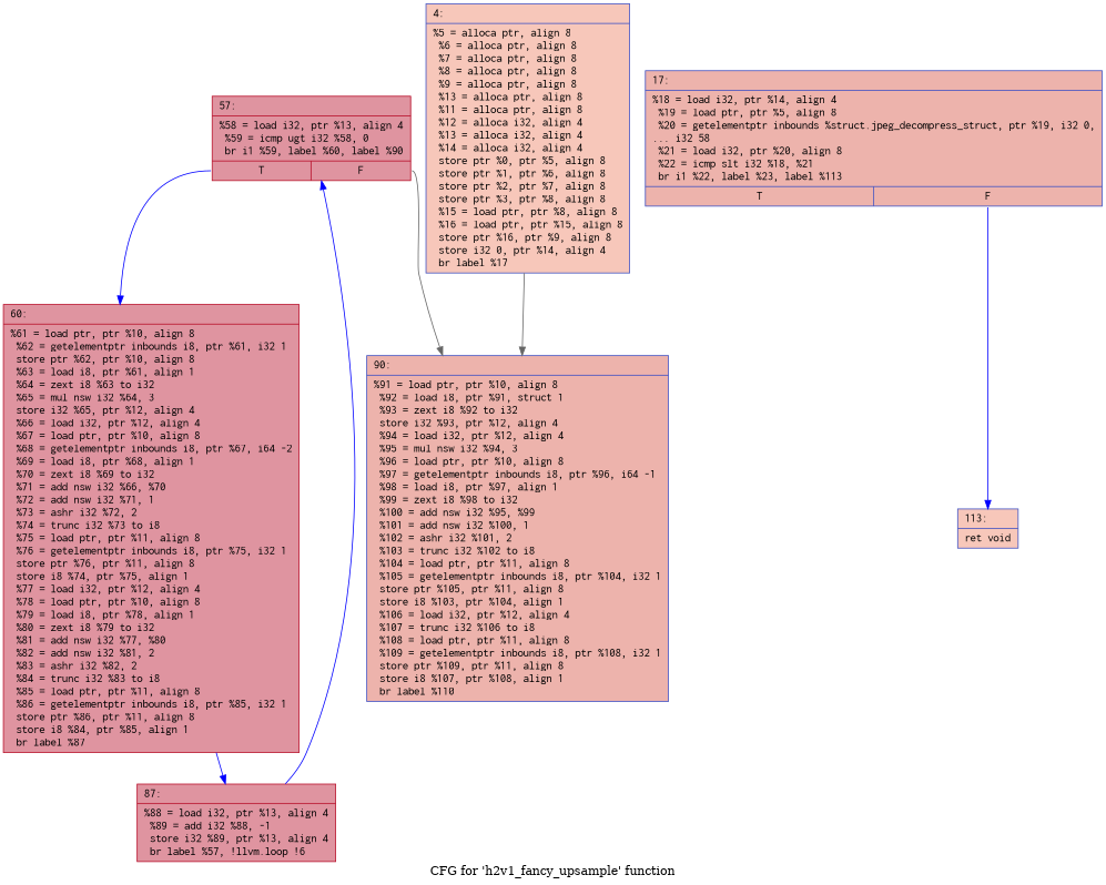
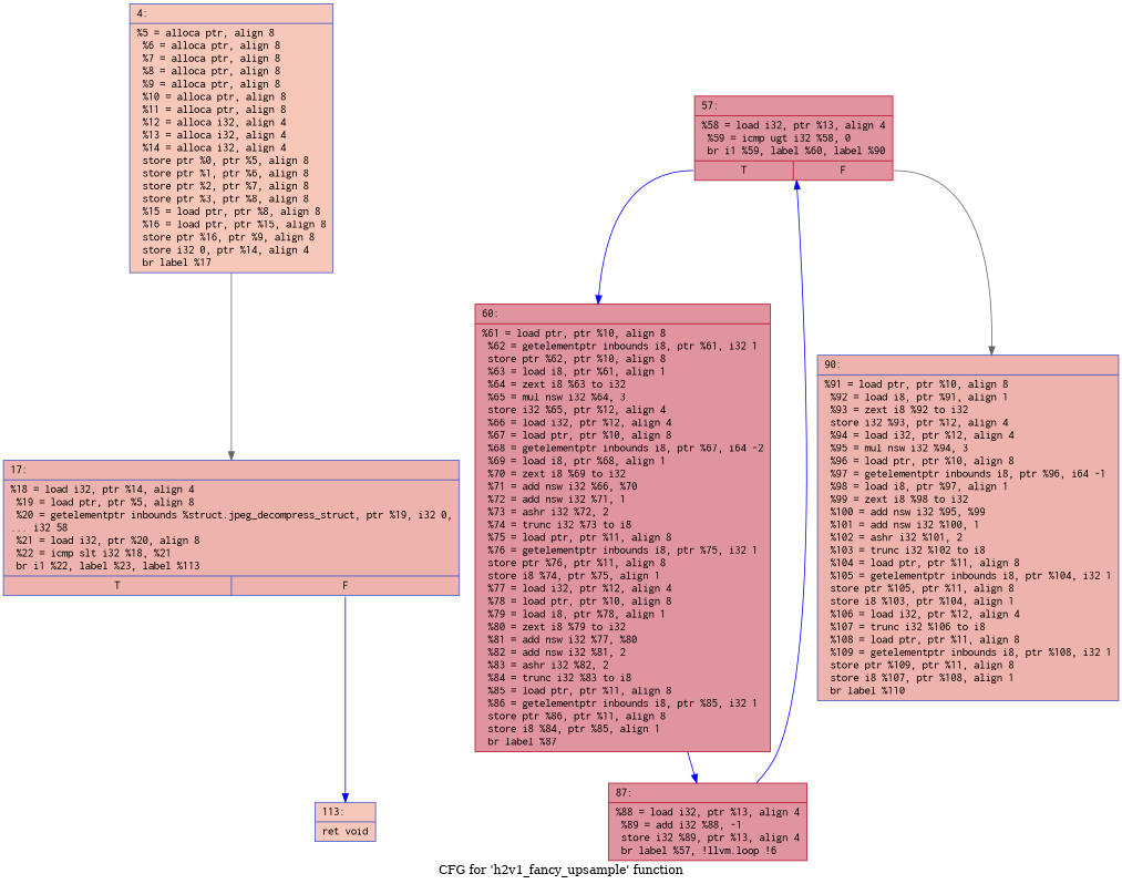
  digraph {
    label="CFG for 'h2v1_fancy_upsample' function"
    node [color="#3d50c3ff" fillcolor="#b70d2870" fontname=Courier shape=record style=filled]
    edge [color=blue]
-   n1 [fillcolor="#ec7f6370" label="{4:\l|  %5 = alloca ptr, align 8\l  %6 = alloca ptr, align 8\l  %7 = alloca ptr, align 8\l  %8 = alloca ptr, align 8\l  %9 = alloca ptr, align 8\l  %13 = alloca ptr, align 8\l  %11 = alloca ptr, align 8\l  %12 = alloca i32, align 4\l  %13 = alloca i32, align 4\l  %14 = alloca i32, align 4\l  store ptr %0, ptr %5, align 8\l  store ptr %1, ptr %6, align 8\l  store ptr %2, ptr %7, align 8\l  store ptr %3, ptr %8, align 8\l  %15 = load ptr, ptr %8, align 8\l  %16 = load ptr, ptr %15, align 8\l  store ptr %16, ptr %9, align 8\l  store i32 0, ptr %14, align 4\l  br label %17\l}"]
+   n1 [fillcolor="#ec7f6370" label="{4:\l|  %5 = alloca ptr, align 8\l  %6 = alloca ptr, align 8\l  %7 = alloca ptr, align 8\l  %8 = alloca ptr, align 8\l  %9 = alloca ptr, align 8\l  %10 = alloca ptr, align 8\l  %11 = alloca ptr, align 8\l  %12 = alloca i32, align 4\l  %13 = alloca i32, align 4\l  %14 = alloca i32, align 4\l  store ptr %0, ptr %5, align 8\l  store ptr %1, ptr %6, align 8\l  store ptr %2, ptr %7, align 8\l  store ptr %3, ptr %8, align 8\l  %15 = load ptr, ptr %8, align 8\l  %16 = load ptr, ptr %15, align 8\l  store ptr %16, ptr %9, align 8\l  store i32 0, ptr %14, align 4\l  br label %17\l}"]
    n2 [fillcolor="#d6524470" label="{17:\l|  %18 = load i32, ptr %14, align 4\l  %19 = load ptr, ptr %5, align 8\l  %20 = getelementptr inbounds %struct.jpeg_decompress_struct, ptr %19, i32 0,\l... i32 58\l  %21 = load i32, ptr %20, align 8\l  %22 = icmp slt i32 %18, %21\l  br i1 %22, label %23, label %113\l|{<s0>T|<s1>F}}"]
    n3 [fillcolor="#ec7f6370" label="{113:\l|  ret void\l}"]
    n4 [color="#b70d28ff" label="{57:\l|  %58 = load i32, ptr %13, align 4\l  %59 = icmp ugt i32 %58, 0\l  br i1 %59, label %60, label %90\l|{<s0>T|<s1>F}}"]
    n5 [color="#b70d28ff" label="{60:\l|  %61 = load ptr, ptr %10, align 8\l  %62 = getelementptr inbounds i8, ptr %61, i32 1\l  store ptr %62, ptr %10, align 8\l  %63 = load i8, ptr %61, align 1\l  %64 = zext i8 %63 to i32\l  %65 = mul nsw i32 %64, 3\l  store i32 %65, ptr %12, align 4\l  %66 = load i32, ptr %12, align 4\l  %67 = load ptr, ptr %10, align 8\l  %68 = getelementptr inbounds i8, ptr %67, i64 -2\l  %69 = load i8, ptr %68, align 1\l  %70 = zext i8 %69 to i32\l  %71 = add nsw i32 %66, %70\l  %72 = add nsw i32 %71, 1\l  %73 = ashr i32 %72, 2\l  %74 = trunc i32 %73 to i8\l  %75 = load ptr, ptr %11, align 8\l  %76 = getelementptr inbounds i8, ptr %75, i32 1\l  store ptr %76, ptr %11, align 8\l  store i8 %74, ptr %75, align 1\l  %77 = load i32, ptr %12, align 4\l  %78 = load ptr, ptr %10, align 8\l  %79 = load i8, ptr %78, align 1\l  %80 = zext i8 %79 to i32\l  %81 = add nsw i32 %77, %80\l  %82 = add nsw i32 %81, 2\l  %83 = ashr i32 %82, 2\l  %84 = trunc i32 %83 to i8\l  %85 = load ptr, ptr %11, align 8\l  %86 = getelementptr inbounds i8, ptr %85, i32 1\l  store ptr %86, ptr %11, align 8\l  store i8 %84, ptr %85, align 1\l  br label %87\l}"]
-   n6 [fillcolor="#d6524470" label="{90:\l|  %91 = load ptr, ptr %10, align 8\l  %92 = load i8, ptr %91, struct 1\l  %93 = zext i8 %92 to i32\l  store i32 %93, ptr %12, align 4\l  %94 = load i32, ptr %12, align 4\l  %95 = mul nsw i32 %94, 3\l  %96 = load ptr, ptr %10, align 8\l  %97 = getelementptr inbounds i8, ptr %96, i64 -1\l  %98 = load i8, ptr %97, align 1\l  %99 = zext i8 %98 to i32\l  %100 = add nsw i32 %95, %99\l  %101 = add nsw i32 %100, 1\l  %102 = ashr i32 %101, 2\l  %103 = trunc i32 %102 to i8\l  %104 = load ptr, ptr %11, align 8\l  %105 = getelementptr inbounds i8, ptr %104, i32 1\l  store ptr %105, ptr %11, align 8\l  store i8 %103, ptr %104, align 1\l  %106 = load i32, ptr %12, align 4\l  %107 = trunc i32 %106 to i8\l  %108 = load ptr, ptr %11, align 8\l  %109 = getelementptr inbounds i8, ptr %108, i32 1\l  store ptr %109, ptr %11, align 8\l  store i8 %107, ptr %108, align 1\l  br label %110\l}"]
+   n6 [fillcolor="#d6524470" label="{90:\l|  %91 = load ptr, ptr %10, align 8\l  %92 = load i8, ptr %91, align 1\l  %93 = zext i8 %92 to i32\l  store i32 %93, ptr %12, align 4\l  %94 = load i32, ptr %12, align 4\l  %95 = mul nsw i32 %94, 3\l  %96 = load ptr, ptr %10, align 8\l  %97 = getelementptr inbounds i8, ptr %96, i64 -1\l  %98 = load i8, ptr %97, align 1\l  %99 = zext i8 %98 to i32\l  %100 = add nsw i32 %95, %99\l  %101 = add nsw i32 %100, 1\l  %102 = ashr i32 %101, 2\l  %103 = trunc i32 %102 to i8\l  %104 = load ptr, ptr %11, align 8\l  %105 = getelementptr inbounds i8, ptr %104, i32 1\l  store ptr %105, ptr %11, align 8\l  store i8 %103, ptr %104, align 1\l  %106 = load i32, ptr %12, align 4\l  %107 = trunc i32 %106 to i8\l  %108 = load ptr, ptr %11, align 8\l  %109 = getelementptr inbounds i8, ptr %108, i32 1\l  store ptr %109, ptr %11, align 8\l  store i8 %107, ptr %108, align 1\l  br label %110\l}"]
    n7 [color="#b70d28ff" label="{87:\l|  %88 = load i32, ptr %13, align 4\l  %89 = add i32 %88, -1\l  store i32 %89, ptr %13, align 4\l  br label %57, !llvm.loop !6\l}"]
-   n1 -> n6 [color=gray40]
+   n1 -> n2 [color=gray40]
    n2 -> n3 [tailport=s1]
    n4 -> n5 [tailport=s0]
    n4 -> n6 [color=gray40 tailport=s1]
    n5 -> n7
    n7 -> n4
  }
